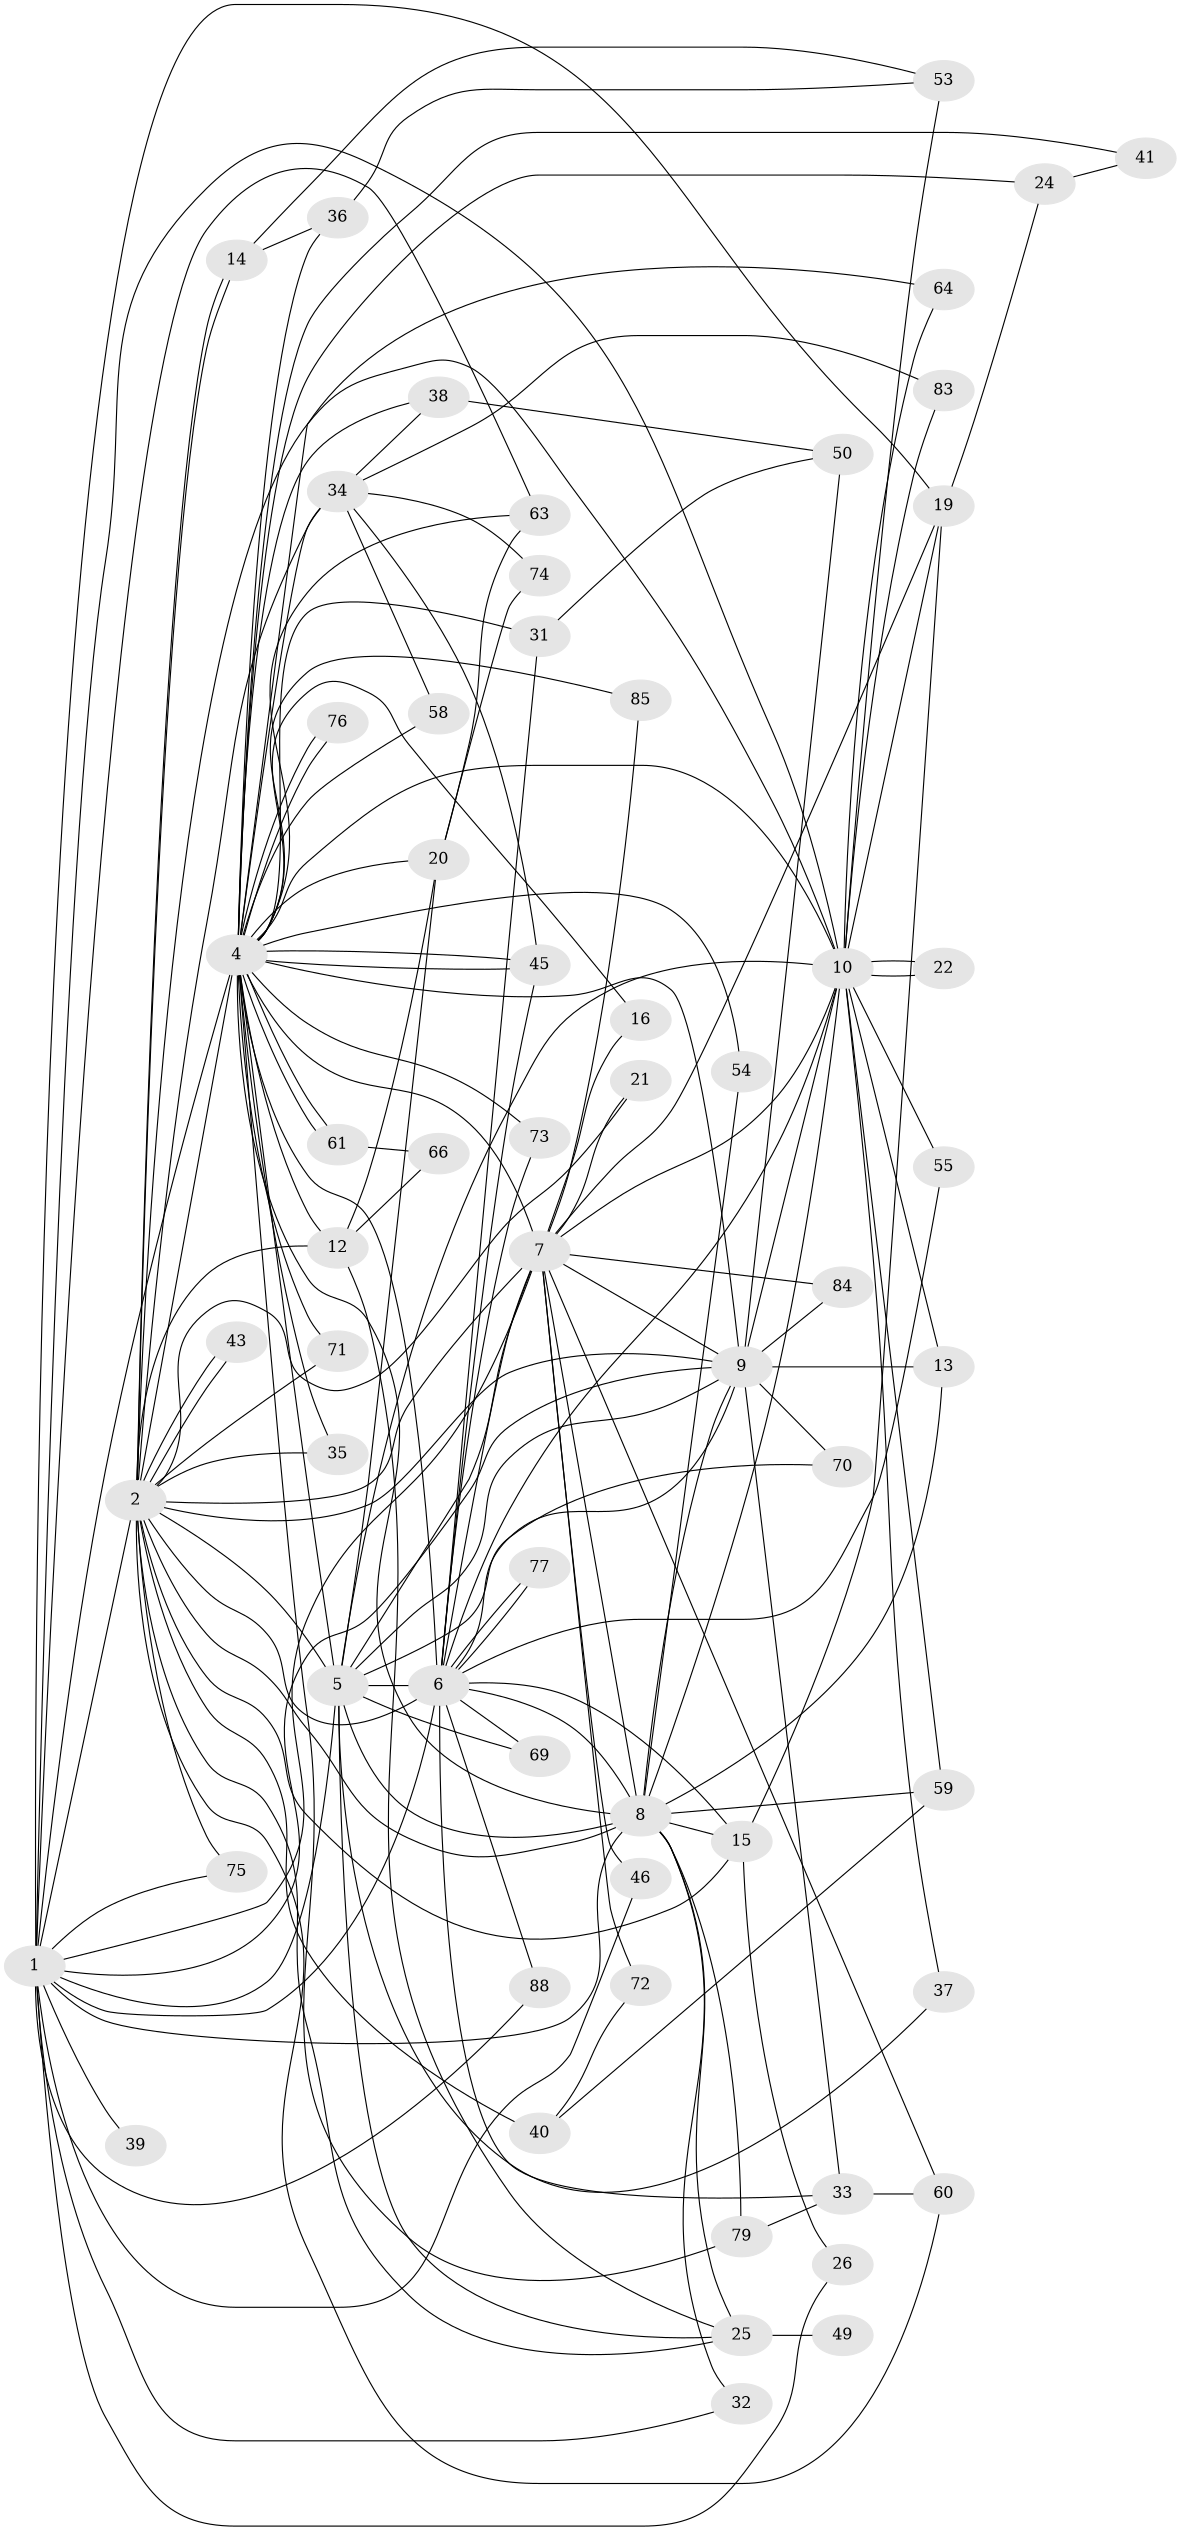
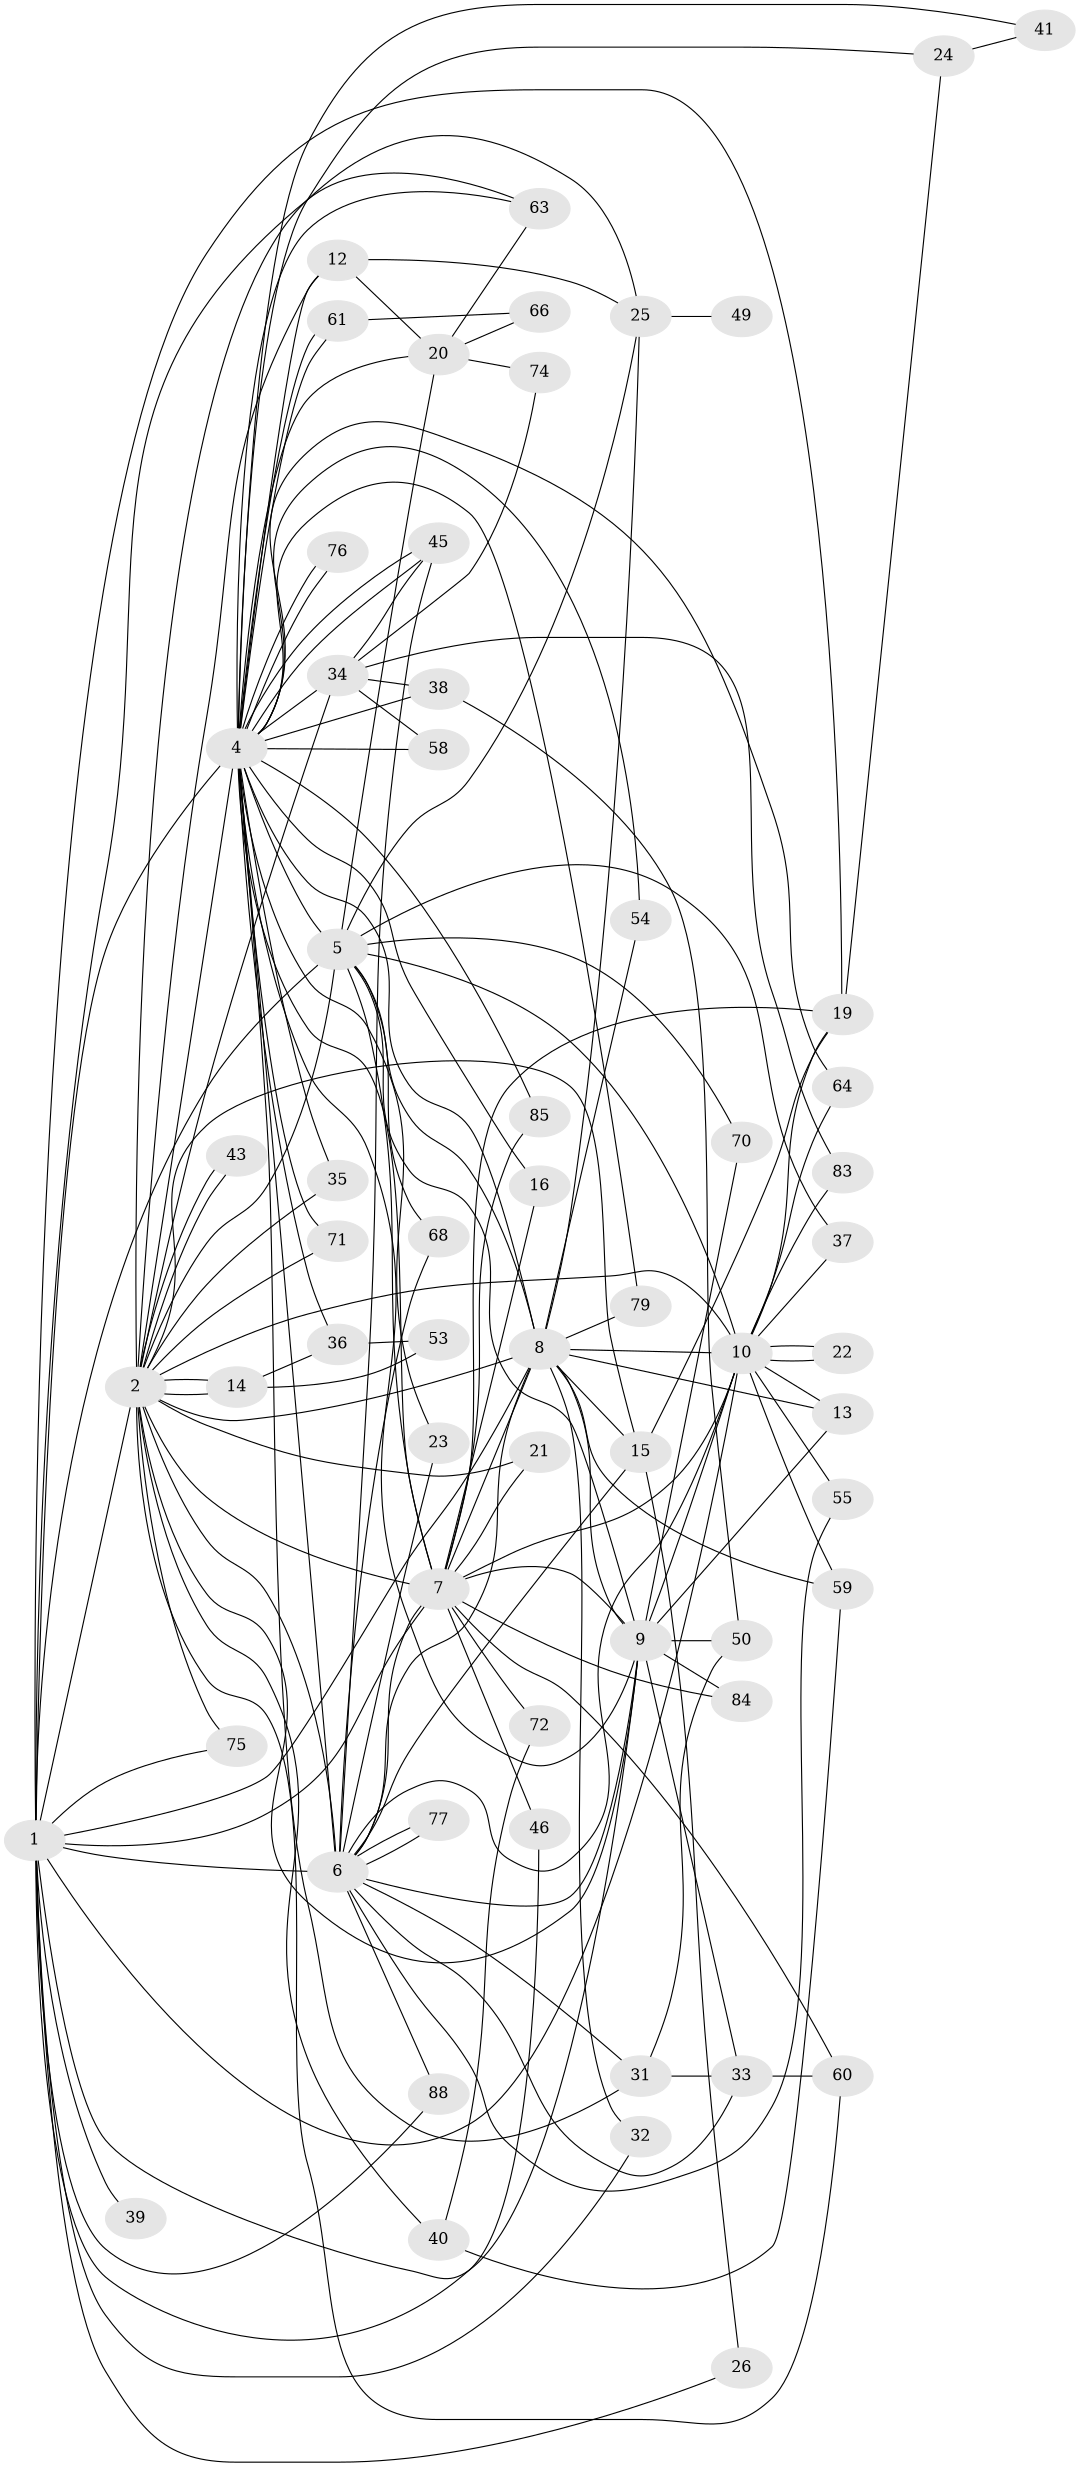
  graph {
    rankdir=LR
    node [color=gray90 style=filled]
    1 [super="+3"]
    2 [super="+29"]
    4 [super="+11"]
    5 [super="+18"]
    6 [super="+47"]
    7 [super="+42"]
    8 [super="+50"]
    9 [super="+68"]
    10 [super="+27"]
    19 [super="+30"]
    26
    32
    39
    46
    63 [super="+67"]
    75
    n17 [label=88]
    12 [super="+73"]
    14
    15 [super="+44"]
    21
    25 [super="+48"]
    34 [super="+76"]
    35
    40
    43
    60 [super="+81"]
    71
    16
    20 [super="+85"]
-   23 [label=73]
+   23
    24
    31
    36
    38
    41
    45 [super="+57"]
    54
    n39 [label=76]
    58
    61
    64 [super="+82"]
    n43 [label=85]
    79
    37
-   69
+   69 [label=68]
    70
    33 [super="+51"]
    55
    77
    72
    84
    13 [super="+86"]
    59 [super="+62"]
    n55 [label=50]
    22
    53 [super="+83"]
    n58 [label=83]
    66
    49
    74
    1 -- 2 [weight=2]
    1 -- 4 [weight=2]
    1 -- 5 [weight=2]
    1 -- 6 [weight=2]
    1 -- 7 [weight=2]
    1 -- 8 [weight=2]
    1 -- 9 [weight=2]
    1 -- 10 [weight=2]
    1 -- 19
    1 -- 26
    1 -- 32
    1 -- 39 [weight=2]
    1 -- 46
    1 -- 63
    1 -- 75
    1 -- n17
    2 -- 4
    2 -- 5
    2 -- 6 [weight=2]
    2 -- 7
    2 -- 8
    2 -- 9
    2 -- 10
    2 -- 75
    2 -- 12
    2 -- 14
    2 -- 14
    2 -- 15
    2 -- 21
    2 -- 25
    2 -- 34
    2 -- 35
    2 -- 40
    2 -- 43
    2 -- 43
    2 -- 60
    2 -- 71
    4 -- 5 [weight=2]
    4 -- 6
    4 -- 7
    4 -- 8
    4 -- 9
-   4 -- 10 [weight=2]
    4 -- 63
    4 -- 12 [weight=2]
    4 -- 34
    4 -- 35
    4 -- 71
    4 -- 16
    4 -- 20
    4 -- 23
    4 -- 24
    4 -- 31
    4 -- 36
    4 -- 38
    4 -- 41
    4 -- 45
    4 -- 45
    4 -- 54
    4 -- n39
    4 -- n39
    4 -- 58
    4 -- 61
    4 -- 61
    4 -- 64
    4 -- n43
    4 -- 79
-   5 -- 6
    5 -- 7
    5 -- 8
    5 -- 9
    5 -- 10
    5 -- 25
    5 -- 20
    5 -- 37
    5 -- 69
    5 -- 70
    6 -- 7
    6 -- 8
    6 -- 9
    6 -- 10
    6 -- n17
    6 -- 15
    6 -- 23
    6 -- 31
    6 -- 45
    6 -- 69
    6 -- 33
    6 -- 55
    6 -- 77
    6 -- 77
    7 -- 8
    7 -- 9 [weight=2]
    7 -- 10 [weight=2]
    7 -- 19
    7 -- 46
    7 -- 21
    7 -- 60
    7 -- 16
    7 -- n43
    7 -- 72
    7 -- 84
    8 -- 9
    8 -- 10
    8 -- 32
    8 -- 15
    8 -- 25
    8 -- 54
    8 -- 79
    8 -- 13
    8 -- 59
    9 -- 10
    9 -- 70
    9 -- 33
    9 -- 84
    9 -- 13
    9 -- n55
    10 -- 19
    10 -- 64
    10 -- 37
    10 -- 55
    10 -- 13
    10 -- 59
    10 -- 22
    10 -- 22
-   10 -- 53
    10 -- n58
    19 -- 24
    12 -- 25
    12 -- 20
-   12 -- 66
+   20 -- 66
    14 -- 36
    14 -- 53
    15 -- 19
    15 -- 26
    25 -- 49
    34 -- 38
    34 -- 45
    34 -- 58
    34 -- n58
    34 -- 74
    40 -- 72
    40 -- 59
    20 -- 63
    20 -- 74
    24 -- 41
-   79 -- 33
+   31 -- 33
    31 -- n55
    36 -- 53
    38 -- n55
    61 -- 66
    33 -- 60
  }
